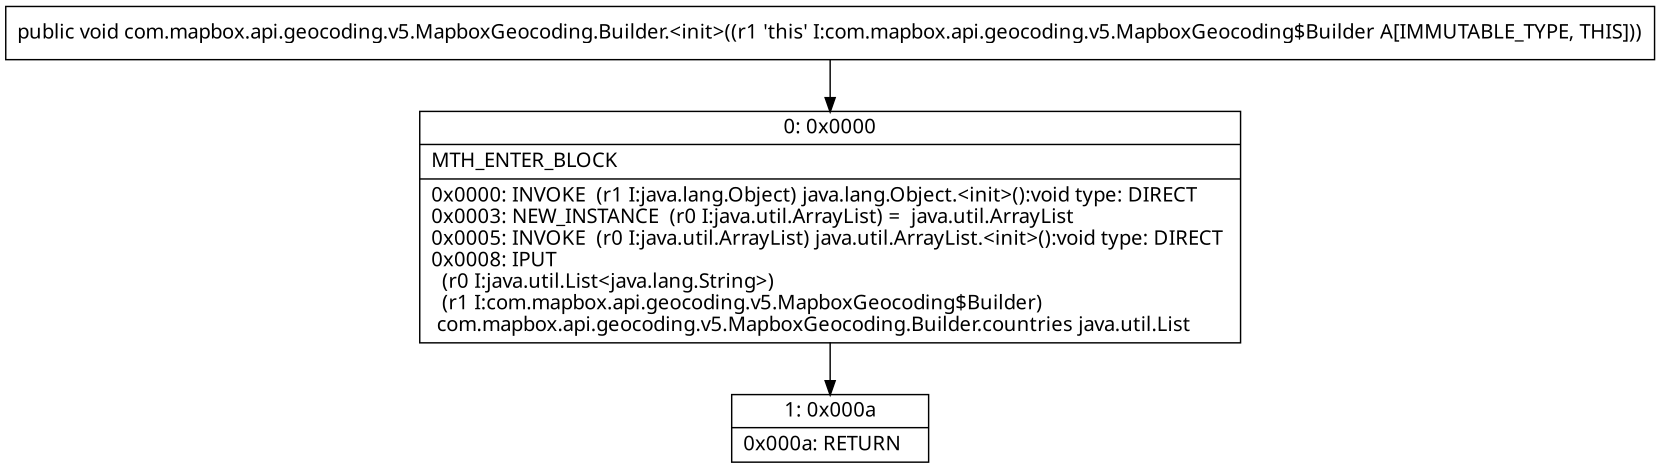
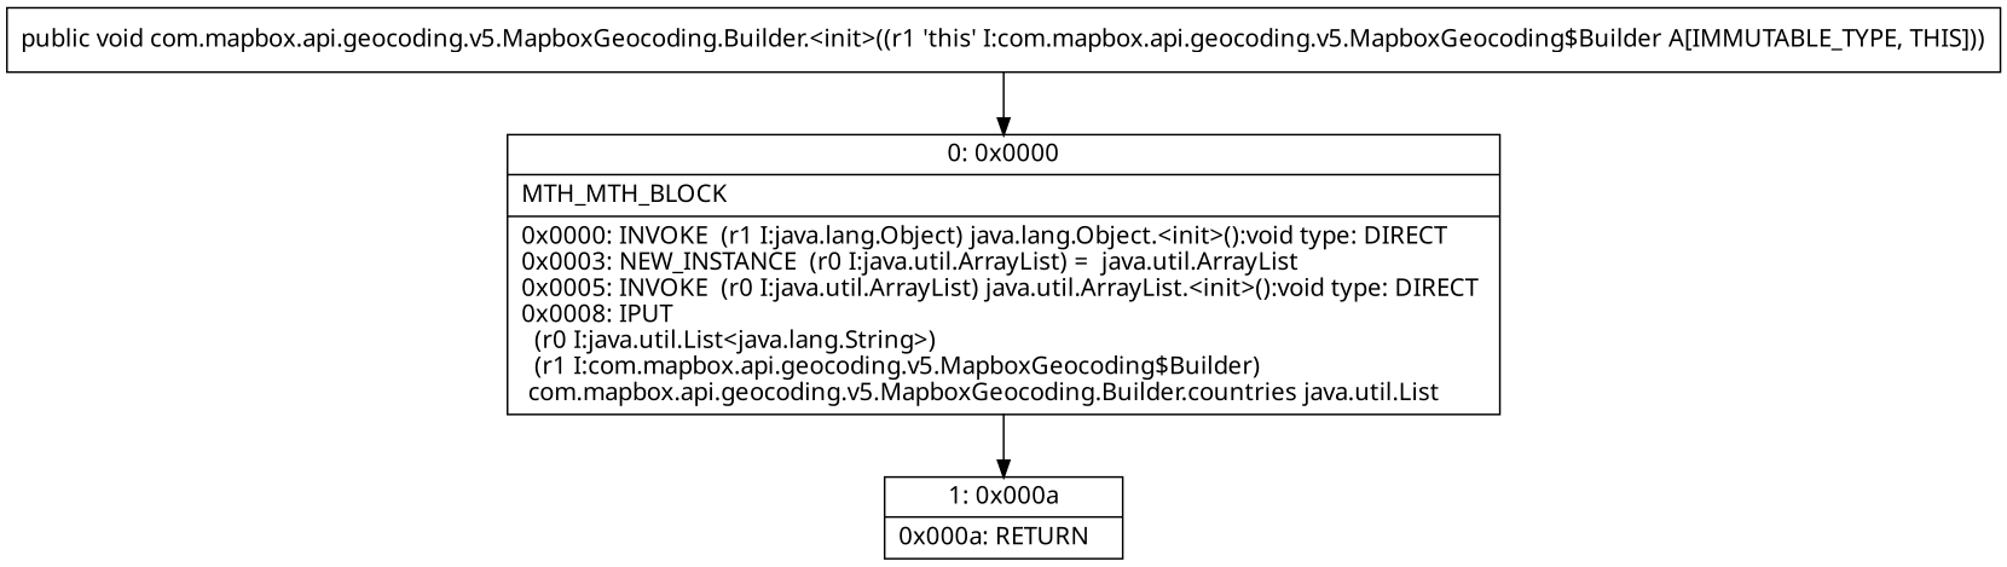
  digraph {
    fontname="Noto Sans"
    node [shape=record fontname="Noto Sans"]
    edge [fontname="Noto Sans"]
-   n1 [label="{0\:\ 0x0000|MTH_ENTER_BLOCK\l|0x0000: INVOKE  (r1 I:java.lang.Object) java.lang.Object.\<init\>():void type: DIRECT \l0x0003: NEW_INSTANCE  (r0 I:java.util.ArrayList) =  java.util.ArrayList \l0x0005: INVOKE  (r0 I:java.util.ArrayList) java.util.ArrayList.\<init\>():void type: DIRECT \l0x0008: IPUT  \l  (r0 I:java.util.List\<java.lang.String\>)\l  (r1 I:com.mapbox.api.geocoding.v5.MapboxGeocoding$Builder)\l com.mapbox.api.geocoding.v5.MapboxGeocoding.Builder.countries java.util.List \l}"]
+   n1 [label="{0\:\ 0x0000|MTH_MTH_BLOCK\l|0x0000: INVOKE  (r1 I:java.lang.Object) java.lang.Object.\<init\>():void type: DIRECT \l0x0003: NEW_INSTANCE  (r0 I:java.util.ArrayList) =  java.util.ArrayList \l0x0005: INVOKE  (r0 I:java.util.ArrayList) java.util.ArrayList.\<init\>():void type: DIRECT \l0x0008: IPUT  \l  (r0 I:java.util.List\<java.lang.String\>)\l  (r1 I:com.mapbox.api.geocoding.v5.MapboxGeocoding$Builder)\l com.mapbox.api.geocoding.v5.MapboxGeocoding.Builder.countries java.util.List \l}"]
    n2 [label="{1\:\ 0x000a|0x000a: RETURN   \l}"]
    n3 [label="{public void com.mapbox.api.geocoding.v5.MapboxGeocoding.Builder.\<init\>((r1 'this' I:com.mapbox.api.geocoding.v5.MapboxGeocoding$Builder A[IMMUTABLE_TYPE, THIS])) }"]
    n1 -> n2
    n3 -> n1
  }
